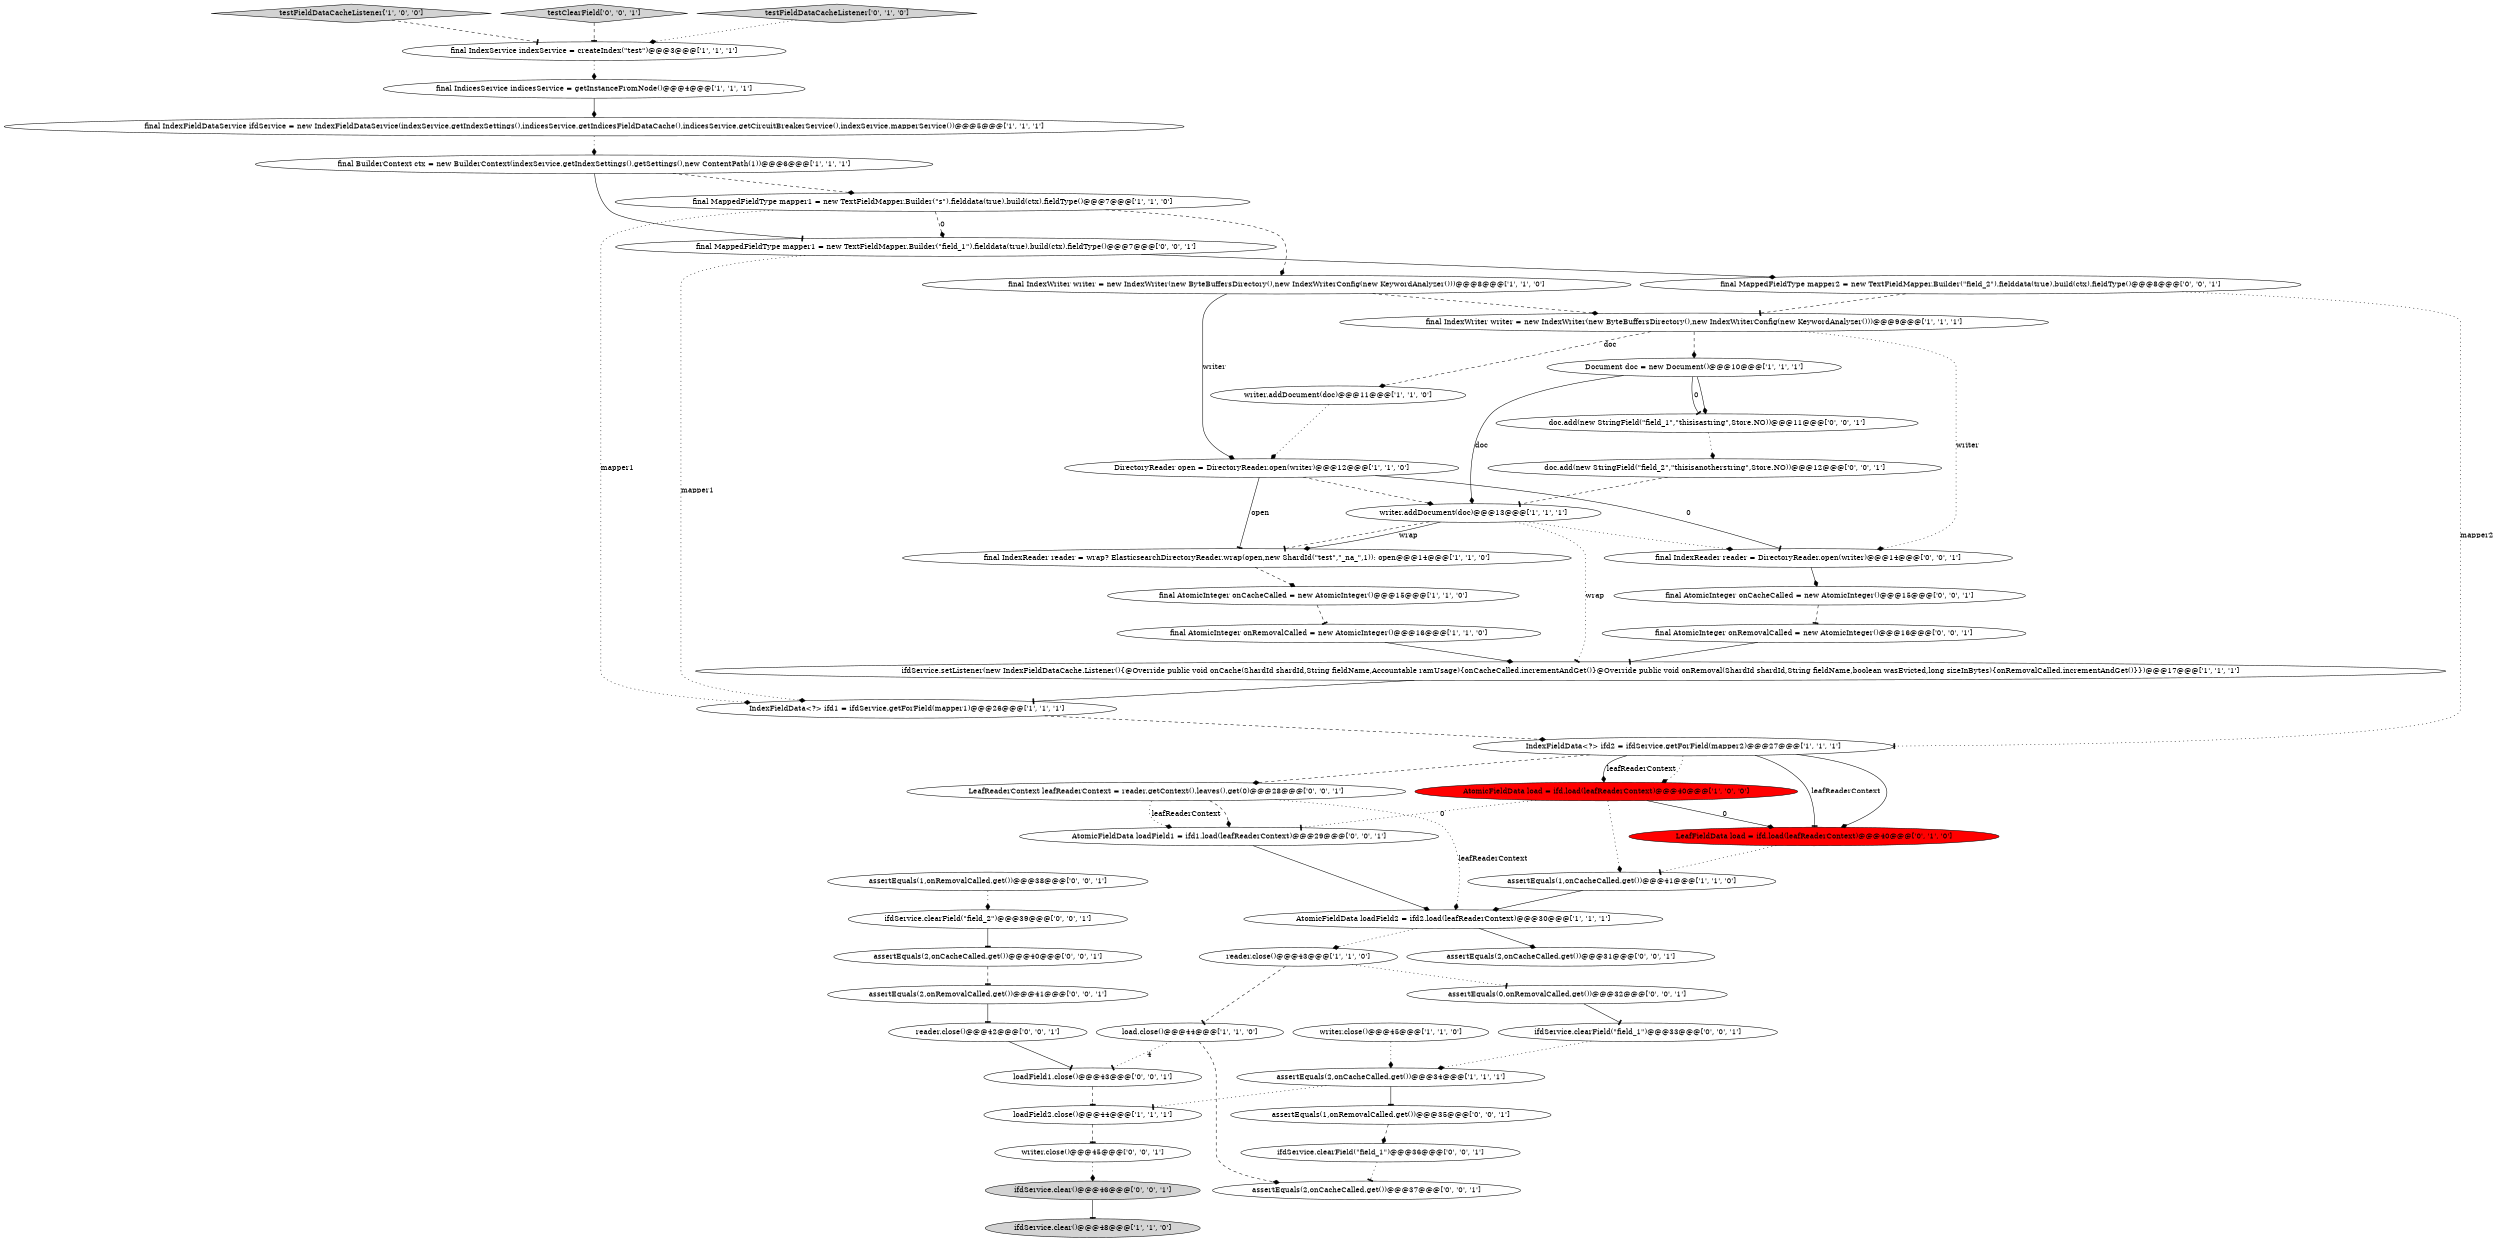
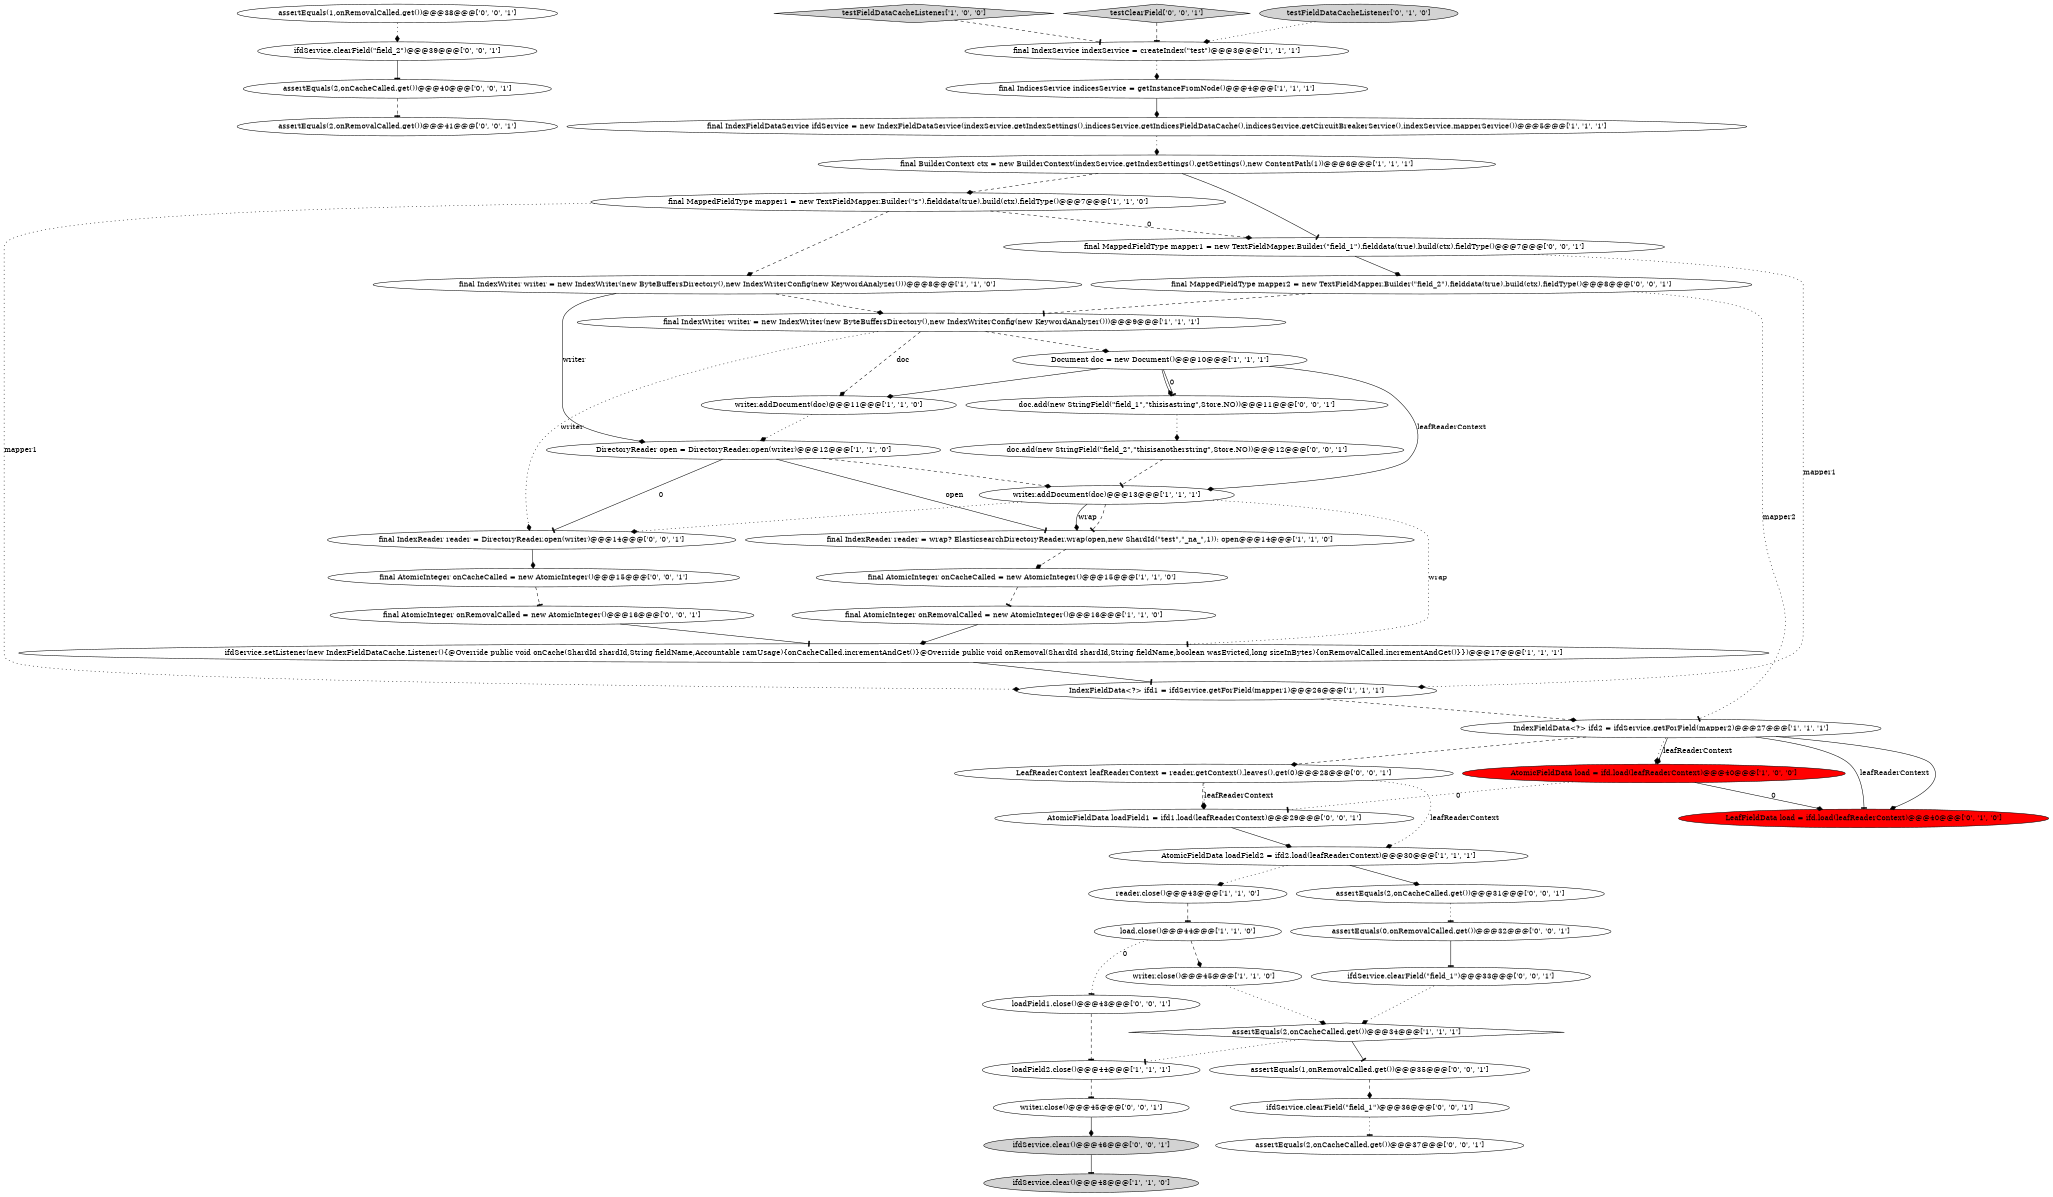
  digraph {
    node [fillcolor=white shape=ellipse style=filled]
    edge [arrowhead=diamond style=solid]
    n1 [label="ifdService.clearField(\"field_2\")@@@39@@@['0', '0', '1']"]
    n2 [label="assertEquals(2,onCacheCalled.get())@@@40@@@['0', '0', '1']"]
    n3 [label="assertEquals(2,onRemovalCalled.get())@@@41@@@['0', '0', '1']"]
    n4 [label="final AtomicInteger onRemovalCalled = new AtomicInteger()@@@16@@@['0', '0', '1']"]
    n5 [label="ifdService.setListener(new IndexFieldDataCache.Listener(){@Override public void onCache(ShardId shardId,String fieldName,Accountable ramUsage){onCacheCalled.incrementAndGet()}@Override public void onRemoval(ShardId shardId,String fieldName,boolean wasEvicted,long sizeInBytes){onRemovalCalled.incrementAndGet()}})@@@17@@@['1', '1', '1']"]
    n6 [label="IndexFieldData<?> ifd1 = ifdService.getForField(mapper1)@@@26@@@['1', '1', '1']"]
    n7 [label="final AtomicInteger onRemovalCalled = new AtomicInteger()@@@16@@@['1', '1', '0']"]
    n8 [fillcolor=lightgray label="testFieldDataCacheListener['1', '0', '0']" shape=diamond]
    n9 [label="final IndexService indexService = createIndex(\"test\")@@@3@@@['1', '1', '1']"]
    n10 [label="final IndicesService indicesService = getInstanceFromNode()@@@4@@@['1', '1', '1']"]
    n11 [label="DirectoryReader open = DirectoryReader.open(writer)@@@12@@@['1', '1', '0']"]
    n12 [label="final IndexReader reader = DirectoryReader.open(writer)@@@14@@@['0', '0', '1']"]
    n13 [label="final IndexReader reader = wrap? ElasticsearchDirectoryReader.wrap(open,new ShardId(\"test\",\"_na_\",1)): open@@@14@@@['1', '1', '0']"]
    n14 [label="writer.addDocument(doc)@@@13@@@['1', '1', '1']"]
    n15 [label="final AtomicInteger onCacheCalled = new AtomicInteger()@@@15@@@['0', '0', '1']"]
    n16 [label="final AtomicInteger onCacheCalled = new AtomicInteger()@@@15@@@['1', '1', '0']"]
    n17 [label="LeafReaderContext leafReaderContext = reader.getContext().leaves().get(0)@@@28@@@['0', '0', '1']"]
    n18 [label="AtomicFieldData loadField1 = ifd1.load(leafReaderContext)@@@29@@@['0', '0', '1']"]
    n19 [label="AtomicFieldData loadField2 = ifd2.load(leafReaderContext)@@@30@@@['1', '1', '1']"]
    n20 [label="reader.close()@@@43@@@['1', '1', '0']"]
    n21 [label="assertEquals(2,onCacheCalled.get())@@@31@@@['0', '0', '1']"]
-   n22 [label="reader.close()@@@42@@@['0', '0', '1']"]
    n23 [label="loadField1.close()@@@43@@@['0', '0', '1']"]
    n24 [label="loadField2.close()@@@44@@@['1', '1', '1']"]
    n25 [label="writer.close()@@@45@@@['0', '0', '1']"]
    n26 [fillcolor=lightgray label="ifdService.clear()@@@46@@@['0', '0', '1']"]
    n27 [fillcolor=lightgray label="ifdService.clear()@@@48@@@['1', '1', '0']"]
    n28 [label="IndexFieldData<?> ifd2 = ifdService.getForField(mapper2)@@@27@@@['1', '1', '1']"]
    n29 [fillcolor=red label="AtomicFieldData load = ifd.load(leafReaderContext)@@@40@@@['1', '0', '0']"]
    n30 [fillcolor=red label="LeafFieldData load = ifd.load(leafReaderContext)@@@40@@@['0', '1', '0']"]
-   n31 [label="assertEquals(1,onCacheCalled.get())@@@41@@@['1', '1', '0']"]
    n32 [label="final IndexWriter writer = new IndexWriter(new ByteBuffersDirectory(),new IndexWriterConfig(new KeywordAnalyzer()))@@@8@@@['1', '1', '0']"]
    n33 [label="final IndexWriter writer = new IndexWriter(new ByteBuffersDirectory(),new IndexWriterConfig(new KeywordAnalyzer()))@@@9@@@['1', '1', '1']"]
    n34 [label="Document doc = new Document()@@@10@@@['1', '1', '1']"]
    n35 [label="writer.addDocument(doc)@@@11@@@['1', '1', '0']"]
    n36 [label="final MappedFieldType mapper2 = new TextFieldMapper.Builder(\"field_2\").fielddata(true).build(ctx).fieldType()@@@8@@@['0', '0', '1']"]
    n37 [label="doc.add(new StringField(\"field_2\",\"thisisanotherstring\",Store.NO))@@@12@@@['0', '0', '1']"]
    n38 [label="assertEquals(1,onRemovalCalled.get())@@@35@@@['0', '0', '1']"]
    n39 [label="ifdService.clearField(\"field_1\")@@@36@@@['0', '0', '1']"]
    n40 [label="assertEquals(2,onCacheCalled.get())@@@37@@@['0', '0', '1']"]
    n41 [label="final IndexFieldDataService ifdService = new IndexFieldDataService(indexService.getIndexSettings(),indicesService.getIndicesFieldDataCache(),indicesService.getCircuitBreakerService(),indexService.mapperService())@@@5@@@['1', '1', '1']"]
    n42 [label="final BuilderContext ctx = new BuilderContext(indexService.getIndexSettings().getSettings(),new ContentPath(1))@@@6@@@['1', '1', '1']"]
    n43 [label="final MappedFieldType mapper1 = new TextFieldMapper.Builder(\"field_1\").fielddata(true).build(ctx).fieldType()@@@7@@@['0', '0', '1']"]
    n44 [label="final MappedFieldType mapper1 = new TextFieldMapper.Builder(\"s\").fielddata(true).build(ctx).fieldType()@@@7@@@['1', '1', '0']"]
    n45 [label="load.close()@@@44@@@['1', '1', '0']"]
    n46 [label="writer.close()@@@45@@@['1', '1', '0']"]
    n47 [label="assertEquals(1,onRemovalCalled.get())@@@38@@@['0', '0', '1']"]
    n48 [label="doc.add(new StringField(\"field_1\",\"thisisastring\",Store.NO))@@@11@@@['0', '0', '1']"]
    n49 [fillcolor=lightgray label="testClearField['0', '0', '1']" shape=diamond]
-   n50 [fillcolor=lightgray label="testFieldDataCacheListener['0', '1', '0']" shape=diamond]
+   n50 [fillcolor=lightgray label="testFieldDataCacheListener['0', '1', '0']"]
    n51 [label="assertEquals(0,onRemovalCalled.get())@@@32@@@['0', '0', '1']"]
-   n52 [label="assertEquals(2,onCacheCalled.get())@@@34@@@['1', '1', '1']"]
+   n52 [label="assertEquals(2,onCacheCalled.get())@@@34@@@['1', '1', '1']" shape=diamond]
    n53 [label="ifdService.clearField(\"field_1\")@@@33@@@['0', '0', '1']"]
    n1 -> n2 [arrowhead=tee]
    n2 -> n3 [arrowhead=tee style=dashed]
-   n3 -> n22 [arrowhead=tee]
    n4 -> n5 [arrowhead=tee]
    n5 -> n6 [arrowhead=tee]
    n6 -> n28 [style=dashed]
    n7 -> n5
    n8 -> n9 [arrowhead=tee style=dashed]
    n9 -> n10 [style=dotted]
    n10 -> n41
    n11 -> n12 [arrowhead=tee label=0]
    n11 -> n13 [arrowhead=tee label=open]
    n11 -> n14 [style=dashed]
    n12 -> n15
    n13 -> n16 [style=dashed]
    n14 -> n5 [arrowhead=tee label=wrap style=dotted]
    n14 -> n12 [style=dotted]
    n14 -> n13 [arrowhead=tee style=dashed]
    n14 -> n13 [label=wrap]
    n15 -> n4 [arrowhead=tee style=dashed]
    n16 -> n7 [arrowhead=tee style=dashed]
    n17 -> n18 [style=dashed]
    n17 -> n18 [label=leafReaderContext style=dotted]
    n17 -> n19 [label=leafReaderContext style=dotted]
    n18 -> n19
    n19 -> n20 [style=dotted]
    n19 -> n21
    n20 -> n45 [arrowhead=tee style=dashed]
-   n20 -> n51 [arrowhead=tee style=dotted]
-   n22 -> n23 [arrowhead=tee]
+   n21 -> n51 [arrowhead=tee style=dotted]
    n23 -> n24 [arrowhead=tee style=dashed]
    n24 -> n25 [arrowhead=tee style=dashed]
-   n25 -> n26 [style=dotted]
+   n25 -> n26
    n26 -> n27 [arrowhead=tee]
    n28 -> n17 [style=dashed]
    n28 -> n29 [label=leafReaderContext]
    n28 -> n29 [style=dotted]
    n28 -> n30 [arrowhead=tee label=leafReaderContext]
    n28 -> n30
    n29 -> n18 [arrowhead=tee label=0 style=dotted]
    n29 -> n30 [label=0]
-   n29 -> n31 [style=dotted]
-   n30 -> n31 [arrowhead=tee style=dotted]
-   n31 -> n19
    n32 -> n11 [label=writer]
    n32 -> n33 [style=dashed]
    n33 -> n12 [label=writer style=dotted]
    n33 -> n34 [style=dashed]
    n33 -> n35 [label=doc style=dashed]
-   n34 -> n14 [label=doc]
+   n34 -> n14 [label=leafReaderContext]
+   n34 -> n35
    n34 -> n48
    n34 -> n48 [arrowhead=tee label=0]
    n35 -> n11 [style=dotted]
    n36 -> n28 [arrowhead=tee label=mapper2 style=dotted]
    n36 -> n33 [arrowhead=tee style=dashed]
    n37 -> n14 [arrowhead=tee style=dashed]
    n38 -> n39 [style=dashed]
    n39 -> n40 [arrowhead=tee style=dotted]
    n41 -> n42 [style=dotted]
    n42 -> n43 [arrowhead=tee]
    n42 -> n44 [style=dashed]
    n43 -> n6 [label=mapper1 style=dotted]
    n43 -> n36
    n44 -> n6 [label=mapper1 style=dotted]
    n44 -> n32 [style=dashed]
    n44 -> n43 [label=0 style=dashed]
-   n45 -> n23 [arrowhead=tee label=4 style=dotted]
-   n45 -> n40 [style=dashed]
+   n45 -> n23 [arrowhead=tee label=0 style=dotted]
+   n45 -> n46 [style=dashed]
    n46 -> n52 [style=dotted]
    n47 -> n1 [style=dotted]
    n48 -> n37 [style=dotted]
    n49 -> n9 [arrowhead=tee style=dashed]
    n50 -> n9 [style=dotted]
    n51 -> n53 [arrowhead=tee]
    n52 -> n24 [arrowhead=tee style=dotted]
    n52 -> n38 [arrowhead=tee]
    n53 -> n52 [style=dotted]
  }
